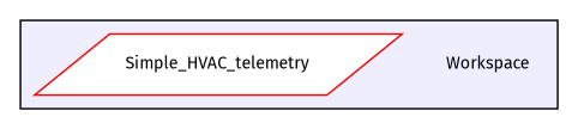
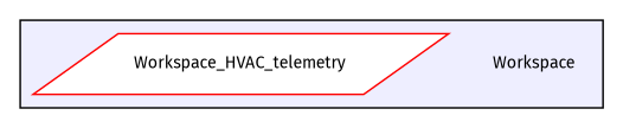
  digraph {
    compound=true
    fontname="Fira Sans"
    node [fontname="Fira Sans" fontsize=10]
    n1 [label=Workspace shape=plaintext]
-   n2 [color=red fillcolor=white label=Simple_HVAC_telemetry shape=parallelogram style=filled]
+   n2 [color=red fillcolor=white label=Workspace_HVAC_telemetry shape=parallelogram style=filled]
    subgraph cluster_1 {
      bgcolor="#eeeeff"
      pencolor=black
      n1
      n2
    }
  }
